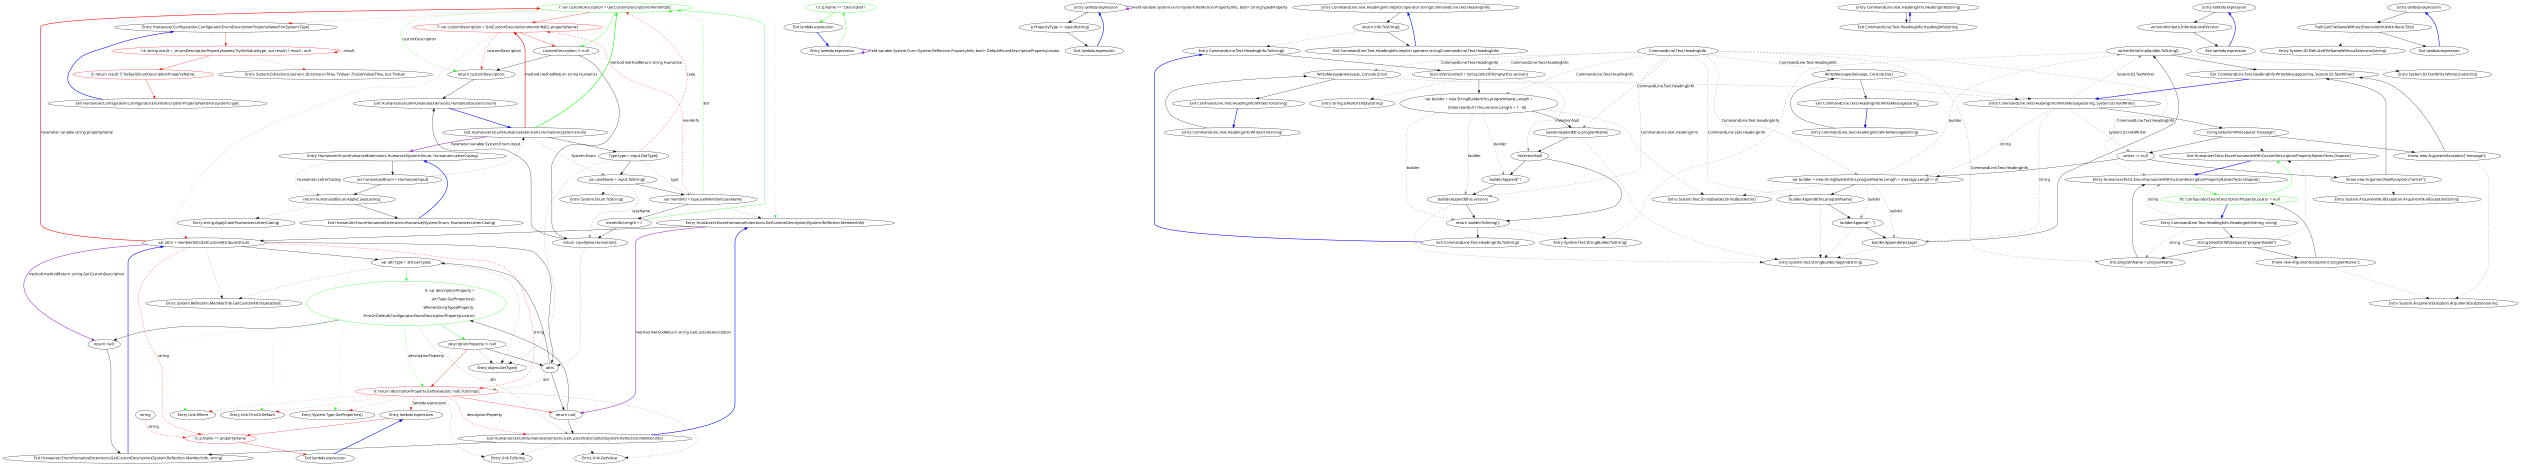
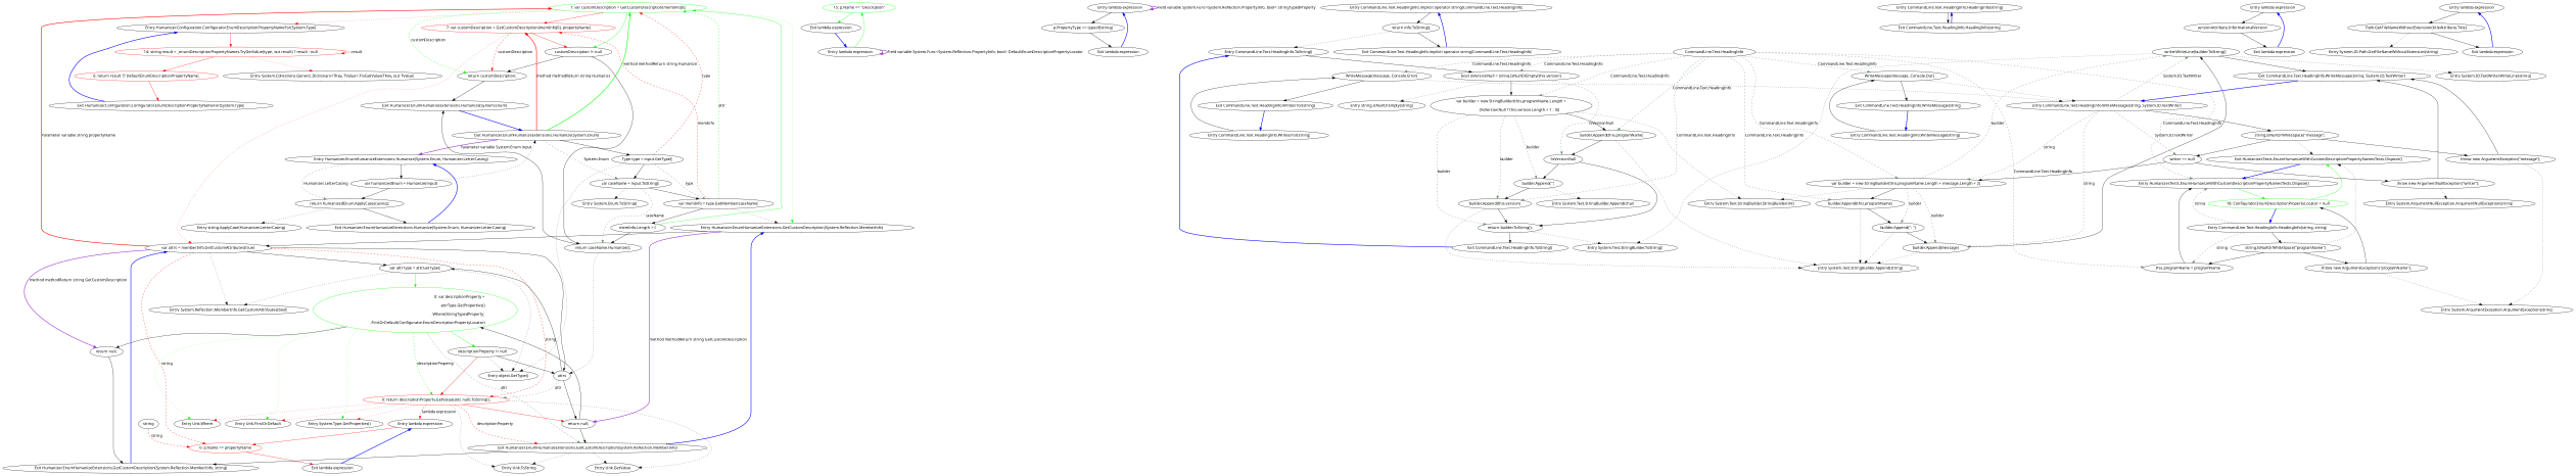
  digraph {
    fontname="Noto Sans"
    node [cluster="lambda expression" fontname="Noto Sans" span="0-0" file="EnumHumanizeWithCustomDescriptionPropertyNamesTests.cs"]
    edge [fontname="Noto Sans" style=solid]
    n1 [cluster="Humanizer.Configuration.Configurator.EnumDescriptionPropertyNameFor(System.Type)" label="Entry Humanizer.Configuration.Configurator.EnumDescriptionPropertyNameFor(System.Type)" span="105-105" file=""]
    n2 [cluster="Humanizer.Configuration.Configurator.EnumDescriptionPropertyNameFor(System.Type)" color=red community=0 label="14: string result = _enumDescriptionPropertyNames.TryGetValue(type, out result) ? result : null" span="107-107" file=""]
    n3 [cluster="Humanizer.Configuration.Configurator.EnumDescriptionPropertyNameFor(System.Type)" color=red community=0 label="6: return result ?? DefaultEnumDescriptionPropertyName;" span="108-108" file=""]
    n4 [cluster="System.Collections.Generic.Dictionary<TKey, TValue>.TryGetValue(TKey, out TValue)" label="Entry System.Collections.Generic.Dictionary<TKey, TValue>.TryGetValue(TKey, out TValue)" file=""]
    n5 [cluster="Humanizer.Configuration.Configurator.EnumDescriptionPropertyNameFor(System.Type)" label="Exit Humanizer.Configuration.Configurator.EnumDescriptionPropertyNameFor(System.Type)" span="105-105" file=""]
    n6 [color=green community=0 label="15: p.Name == ''Description''" span="104-104" file=""]
    n7 [label="Exit lambda expression" span="104-104" file=""]
    n8 [label="Entry lambda expression" span="104-104" file=""]
    n9 [cluster="Humanizer.EnumHumanizeExtensions.GetCustomDescription(System.Reflection.MemberInfo)" file="EnumHumanizeExtensions.cs" label="var attrs = memberInfo.GetCustomAttributes(true)" span="39-39"]
    n10 [cluster="Humanizer.EnumHumanizeExtensions.GetCustomDescription(System.Reflection.MemberInfo)" file="EnumHumanizeExtensions.cs" label="var attrType = attr.GetType()" span="43-43"]
    n11 [cluster="Humanizer.EnumHumanizeExtensions.GetCustomDescription(System.Reflection.MemberInfo)" color=red community=0 file="EnumHumanizeExtensions.cs" label="0: return descriptionProperty.GetValue(attr, null).ToString();" span="49-49"]
    n12 [cluster="Humanizer.EnumHumanizeExtensions.GetCustomDescription(System.Reflection.MemberInfo, string)" file="EnumHumanizeExtensions.cs" label="return null;" span="53-53"]
    n13 [cluster="Humanizer.EnumHumanizeExtensions.GetCustomDescription(System.Reflection.MemberInfo)" file="EnumHumanizeExtensions.cs" label=attrs span="41-41"]
    n14 [cluster="System.Reflection.MemberInfo.GetCustomAttributes(bool)" file="EnumHumanizeExtensions.cs" label="Entry System.Reflection.MemberInfo.GetCustomAttributes(bool)"]
    n15 [color=red community=0 file="EnumHumanizeExtensions.cs" label="0: p.Name == propertyName" span="48-48"]
    n16 [cluster="Humanizer.EnumHumanizeExtensions.Humanize(System.Enum)" color=green community=0 file="EnumHumanizeExtensions.cs" label="7: var customDescription = GetCustomDescription(memInfo[0])" span="27-27"]
    n17 [cluster="Humanizer.EnumHumanizeExtensions.GetCustomDescription(System.Reflection.MemberInfo)" color=green community=0 file="EnumHumanizeExtensions.cs" label="0: var descriptionProperty =\r\n                    attrType.GetProperties()\r\n                        .Where(StringTypedProperty)\r\n                        .FirstOrDefault(Configurator.EnumDescriptionPropertyLocator)" span="44-47"]
    n18 [cluster="object.GetType()" file="EnumHumanizeExtensions.cs" label="Entry object.GetType()"]
    n19 [cluster="Humanizer.EnumHumanizeExtensions.GetCustomDescription(System.Reflection.MemberInfo)" file="EnumHumanizeExtensions.cs" label="Exit Humanizer.EnumHumanizeExtensions.GetCustomDescription(System.Reflection.MemberInfo)" span="37-37"]
    n20 [cluster="Humanizer.EnumHumanizeExtensions.GetCustomDescription(System.Reflection.MemberInfo)" file="EnumHumanizeExtensions.cs" label="return null;" span="52-52"]
    n21 [cluster="Unk.GetValue" file="EnumHumanizeExtensions.cs" label="Entry Unk.GetValue" span=""]
    n22 [cluster="System.Type.GetProperties()" file="EnumHumanizeExtensions.cs" label="Entry System.Type.GetProperties()"]
    n23 [file="EnumHumanizeExtensions.cs" label="Entry lambda expression" span="48-48"]
    n24 [cluster="Unk.Where" file="EnumHumanizeExtensions.cs" label="Entry Unk.Where" span=""]
    n25 [cluster="Unk.FirstOrDefault" file="EnumHumanizeExtensions.cs" label="Entry Unk.FirstOrDefault" span=""]
    n26 [cluster="Unk.ToString" file="EnumHumanizeExtensions.cs" label="Entry Unk.ToString" span=""]
    n27 [cluster="Humanizer.EnumHumanizeExtensions.GetCustomDescription(System.Reflection.MemberInfo, string)" file="EnumHumanizeExtensions.cs" label="Exit Humanizer.EnumHumanizeExtensions.GetCustomDescription(System.Reflection.MemberInfo, string)" span="38-38"]
    n28 [file="EnumHumanizeExtensions.cs" label="Exit lambda expression" span="48-48"]
    n29 [cluster="Humanizer.EnumHumanizeExtensions.GetCustomDescription(System.Reflection.MemberInfo)" file="EnumHumanizeExtensions.cs" label="Entry Humanizer.EnumHumanizeExtensions.GetCustomDescription(System.Reflection.MemberInfo)" span="37-37"]
    n30 [cluster="Humanizer.EnumHumanizeExtensions.Humanize(System.Enum)" color=red community=0 file="EnumHumanizeExtensions.cs" label="7: var customDescription = GetCustomDescription(memInfo[0], propertyName)" span="28-28"]
    n31 [cluster="Humanizer.EnumHumanizeExtensions.Humanize(System.Enum)" file="EnumHumanizeExtensions.cs" label="customDescription != null" span="30-30"]
    n32 [cluster="Humanizer.EnumHumanizeExtensions.Humanize(System.Enum)" file="EnumHumanizeExtensions.cs" label="return customDescription;" span="31-31"]
    n33 [cluster="Humanizer.EnumHumanizeExtensions.GetCustomDescription(System.Reflection.MemberInfo)" file="EnumHumanizeExtensions.cs" label="descriptionProperty != null" span="48-48"]
    n34 [cluster="string.ApplyCase(Humanizer.LetterCasing)" file="EnumHumanizeExtensions.cs" label="Entry string.ApplyCase(Humanizer.LetterCasing)" span="15-15"]
    n35 [cluster="System.Enum.ToString()" file="EnumHumanizeExtensions.cs" label="Entry System.Enum.ToString()"]
    n36 [cluster="Humanizer.EnumHumanizeExtensions.Humanize(System.Enum, Humanizer.LetterCasing)" file="EnumHumanizeExtensions.cs" label="Entry Humanizer.EnumHumanizeExtensions.Humanize(System.Enum, Humanizer.LetterCasing)" span="62-62"]
    n37 [cluster="Humanizer.EnumHumanizeExtensions.Humanize(System.Enum, Humanizer.LetterCasing)" file="EnumHumanizeExtensions.cs" label="var humanizedEnum = Humanize(input)" span="64-64"]
    n38 [cluster="Humanizer.EnumHumanizeExtensions.Humanize(System.Enum, Humanizer.LetterCasing)" file="EnumHumanizeExtensions.cs" label="return humanizedEnum.ApplyCase(casing);" span="66-66"]
    n39 [cluster="Humanizer.EnumHumanizeExtensions.Humanize(System.Enum)" file="EnumHumanizeExtensions.cs" label="Out Humanizer.EnumHumanizeExtensions.Humanize(System.Enum)" span="19-19"]
    n40 [cluster="Humanizer.EnumHumanizeExtensions.Humanize(System.Enum, Humanizer.LetterCasing)" file="EnumHumanizeExtensions.cs" label="Exit Humanizer.EnumHumanizeExtensions.Humanize(System.Enum, Humanizer.LetterCasing)" span="62-62"]
    n41 [cluster="Humanizer.EnumHumanizeExtensions.Humanize(System.Enum)" file="EnumHumanizeExtensions.cs" label="Type type = input.GetType()" span="21-21"]
    n42 [cluster="Humanizer.EnumHumanizeExtensions.Humanize(System.Enum)" file="EnumHumanizeExtensions.cs" label="var caseName = input.ToString()" span="22-22"]
    n43 [file="EnumHumanizeExtensions.cs" label="Entry lambda expression" span="12-12"]
    n44 [file="EnumHumanizeExtensions.cs" label="p.PropertyType == typeof(string)" span="12-12"]
    n45 [file="EnumHumanizeExtensions.cs" label="Exit lambda expression" span="12-12"]
    n46 [cluster="Humanizer.EnumHumanizeExtensions.Humanize(System.Enum)" file="EnumHumanizeExtensions.cs" label="var memInfo = type.GetMember(caseName)" span="23-23"]
    n47 [cluster="Humanizer.EnumHumanizeExtensions.Humanize(System.Enum)" file="EnumHumanizeExtensions.cs" label="return caseName.Humanize();" span="34-34"]
    n48 [cluster="Humanizer.EnumHumanizeExtensions.Humanize(System.Enum)" file="EnumHumanizeExtensions.cs" label="memInfo.Length > 0" span="25-25"]
    n49 [cluster="Humanizer.EnumHumanizeExtensions.Humanize(System.Enum)" file="EnumHumanizeExtensions.cs" label="Exit Humanizer.EnumHumanizeExtensions.Humanize(System.Enum)" span="19-19"]
    n50 [file="EnumHumanizeExtensions.cs" label=string cluster="" span=""]
    n51 [cluster="CommandLine.Text.HeadingInfo.implicit operator string(CommandLine.Text.HeadingInfo)" label="Entry CommandLine.Text.HeadingInfo.implicit operator string(CommandLine.Text.HeadingInfo)" span="73-73"]
    n52 [cluster="CommandLine.Text.HeadingInfo.implicit operator string(CommandLine.Text.HeadingInfo)" label="return info.ToString();" span="75-75"]
    n53 [cluster="CommandLine.Text.HeadingInfo.implicit operator string(CommandLine.Text.HeadingInfo)" label="Exit CommandLine.Text.HeadingInfo.implicit operator string(CommandLine.Text.HeadingInfo)" span="73-73"]
    n54 [cluster="CommandLine.Text.HeadingInfo.ToString()" label="Entry CommandLine.Text.HeadingInfo.ToString()" span="82-82"]
    n55 [cluster="CommandLine.Text.HeadingInfo.ToString()" label="bool isVersionNull = string.IsNullOrEmpty(this.version)" span="84-84"]
    n56 [cluster="CommandLine.Text.HeadingInfo.HeadingInfo(string)" label="Entry CommandLine.Text.HeadingInfo.HeadingInfo(string)" span="25-25"]
    n57 [cluster="CommandLine.Text.HeadingInfo.HeadingInfo(string)" label="Exit CommandLine.Text.HeadingInfo.HeadingInfo(string)" span="25-25"]
    n58 [cluster="System.ArgumentNullException.ArgumentNullException(string)" label="Entry System.ArgumentNullException.ArgumentNullException(string)"]
    n59 [cluster="CommandLine.Text.HeadingInfo.ToString()" label="var builder = new StringBuilder(this.programName.Length +\r\n                (!isVersionNull ? this.version.Length + 1 : 0))" span="85-86"]
    n60 [cluster="CommandLine.Text.HeadingInfo.ToString()" label="!isVersionNull" span="88-88"]
    n61 [cluster="string.IsNullOrEmpty(string)" label="Entry string.IsNullOrEmpty(string)"]
    n62 [cluster="CommandLine.Text.HeadingInfo.ToString()" label="builder.Append(this.programName)" span="87-87"]
    n63 [cluster="CommandLine.Text.HeadingInfo.ToString()" label="builder.Append(' ')" span="90-90"]
    n64 [cluster="CommandLine.Text.HeadingInfo.ToString()" label="builder.Append(this.version)" span="91-91"]
    n65 [cluster="CommandLine.Text.HeadingInfo.ToString()" label="return builder.ToString();" span="94-94"]
    n66 [cluster="System.Text.StringBuilder.StringBuilder(int)" label="Entry System.Text.StringBuilder.StringBuilder(int)"]
    n67 [cluster="System.Text.StringBuilder.Append(string)" label="Entry System.Text.StringBuilder.Append(string)"]
+   n68 [cluster="System.Text.StringBuilder.Append(char)" label="Entry System.Text.StringBuilder.Append(char)"]
    n69 [cluster="CommandLine.Text.HeadingInfo.ToString()" label="Exit CommandLine.Text.HeadingInfo.ToString()" span="82-82"]
    n70 [cluster="System.Text.StringBuilder.ToString()" label="Entry System.Text.StringBuilder.ToString()"]
    n71 [cluster="System.ArgumentException.ArgumentException(string)" label="Entry System.ArgumentException.ArgumentException(string)"]
    n72 [cluster="CommandLine.Text.HeadingInfo.HeadingInfo(string, string)" label="Entry CommandLine.Text.HeadingInfo.HeadingInfo(string, string)" span="37-37"]
    n73 [cluster="CommandLine.Text.HeadingInfo.HeadingInfo(string, string)" label="string.IsNullOrWhiteSpace(''programName'')" span="39-39"]
    n74 [cluster="CommandLine.Text.HeadingInfo.HeadingInfo(string, string)" label="this.programName = programName" span="41-41"]
    n75 [cluster="Humanizer.Tests.EnumHumanizeWithCustomDescriptionPropertyNamesTests.Dispose()" label="Entry Humanizer.Tests.EnumHumanizeWithCustomDescriptionPropertyNamesTests.Dispose()" span="13-13"]
    n76 [cluster="CommandLine.Text.HeadingInfo.HeadingInfo(string, string)" label="throw new ArgumentException(''programName'');" span="39-39"]
    n77 [cluster="Humanizer.Tests.EnumHumanizeWithCustomDescriptionPropertyNamesTests.Dispose()" label="Exit Humanizer.Tests.EnumHumanizeWithCustomDescriptionPropertyNamesTests.Dispose()" span="13-13"]
    n78 [cluster="Humanizer.Tests.EnumHumanizeWithCustomDescriptionPropertyNamesTests.Dispose()" color=green community=0 label="18: Configurator.EnumDescriptionPropertyLocator = null" span="15-15"]
    n79 [cluster="CommandLine.Text.HeadingInfo.WriteMessage(string, System.IO.TextWriter)" label="Entry CommandLine.Text.HeadingInfo.WriteMessage(string, System.IO.TextWriter)" span="105-105"]
    n80 [cluster="CommandLine.Text.HeadingInfo.WriteMessage(string, System.IO.TextWriter)" label="string.IsNullOrWhiteSpace(''message'')" span="107-107"]
    n81 [cluster="CommandLine.Text.HeadingInfo.WriteMessage(string, System.IO.TextWriter)" label="writer == null" span="108-108"]
    n82 [cluster="CommandLine.Text.HeadingInfo.WriteMessage(string, System.IO.TextWriter)" label="var builder = new StringBuilder(this.programName.Length + message.Length + 2)" span="110-110"]
    n83 [cluster="CommandLine.Text.HeadingInfo.WriteMessage(string, System.IO.TextWriter)" label="builder.Append(message)" span="113-113"]
    n84 [cluster="CommandLine.Text.HeadingInfo.WriteMessage(string, System.IO.TextWriter)" label="writer.WriteLine(builder.ToString())" span="114-114"]
    n85 [cluster="CommandLine.Text.HeadingInfo.WriteMessage(string, System.IO.TextWriter)" label="throw new ArgumentException(''message'');" span="107-107"]
    n86 [cluster="CommandLine.Text.HeadingInfo.WriteMessage(string, System.IO.TextWriter)" label="throw new ArgumentNullException(''writer'');" span="108-108"]
    n87 [cluster="CommandLine.Text.HeadingInfo.WriteMessage(string, System.IO.TextWriter)" label="builder.Append(this.programName)" span="111-111"]
    n88 [cluster="CommandLine.Text.HeadingInfo.WriteMessage(string, System.IO.TextWriter)" label="builder.Append('': '')" span="112-112"]
    n89 [cluster="CommandLine.Text.HeadingInfo.WriteMessage(string, System.IO.TextWriter)" label="Exit CommandLine.Text.HeadingInfo.WriteMessage(string, System.IO.TextWriter)" span="105-105"]
    n90 [cluster="System.IO.TextWriter.WriteLine(string)" label="Entry System.IO.TextWriter.WriteLine(string)"]
    n91 [label="Entry lambda expression" span="62-62"]
    n92 [label="versionAttribute.InformationalVersion" span="62-62"]
    n93 [label="Exit lambda expression" span="62-62"]
    n94 [label="Entry lambda expression" span="58-58"]
    n95 [label="Path.GetFileNameWithoutExtension(titleAttribute.Title)" span="58-58"]
    n96 [label="Exit lambda expression" span="58-58"]
    n97 [cluster="System.IO.Path.GetFileNameWithoutExtension(string)" label="Entry System.IO.Path.GetFileNameWithoutExtension(string)"]
    n98 [cluster="CommandLine.Text.HeadingInfo.WriteMessage(string)" label="Entry CommandLine.Text.HeadingInfo.WriteMessage(string)" span="123-123"]
    n99 [cluster="CommandLine.Text.HeadingInfo.WriteMessage(string)" label="WriteMessage(message, Console.Out)" span="125-125"]
    n100 [cluster="CommandLine.Text.HeadingInfo.WriteMessage(string)" label="Exit CommandLine.Text.HeadingInfo.WriteMessage(string)" span="123-123"]
    n101 [cluster="CommandLine.Text.HeadingInfo.WriteError(string)" label="Entry CommandLine.Text.HeadingInfo.WriteError(string)" span="134-134"]
    n102 [cluster="CommandLine.Text.HeadingInfo.WriteError(string)" label="WriteMessage(message, Console.Error)" span="136-136"]
    n103 [cluster="CommandLine.Text.HeadingInfo.WriteError(string)" label="Exit CommandLine.Text.HeadingInfo.WriteError(string)" span="134-134"]
    n104 [label="CommandLine.Text.HeadingInfo" cluster="" span=""]
    n1 -> n2 [color=red]
    n2 -> n2 [color=red label=result style=dashed]
    n2 -> n3 [color=red]
    n2 -> n4 [color=red style=dotted]
    n3 -> n5 [color=red]
    n5 -> n1 [color=blue style=bold]
    n6 -> n7 [color=green]
    n7 -> n8 [color=blue style=bold]
    n8 -> n6 [color=green]
    n8 -> n8 [color=darkorchid label="Field variable System.Func<System.Reflection.PropertyInfo, bool> DefaultEnumDescriptionPropertyLocator" style=bold]
    n9 -> n10
    n9 -> n11 [color=red label=string style=dashed]
    n9 -> n12 [color=darkorchid label="method methodReturn string GetCustomDescription" style=bold]
    n9 -> n13
    n9 -> n14 [style=dotted]
    n9 -> n15 [color=red label=string style=dashed]
    n9 -> n16 [color=red label="Parameter variable string propertyName" style=bold]
    n10 -> n14 [style=dotted]
    n10 -> n17 [color=green]
    n10 -> n18 [style=dotted]
    n11 -> n19 [color=red label=descriptionProperty style=dashed]
    n11 -> n20 [color=red]
    n11 -> n21 [style=dotted]
    n11 -> n22 [color=red style=dotted]
    n11 -> n23 [color=red label="lambda expression" style=dashed]
    n11 -> n24 [color=red style=dotted]
    n11 -> n25 [color=red style=dotted]
    n11 -> n26 [style=dotted]
    n12 -> n27
    n13 -> n10
    n13 -> n11 [color=darkseagreen4 label=attr style=dashed]
    n13 -> n20
    n15 -> n28 [color=red]
    n16 -> n1 [color=red style=dotted]
    n16 -> n29 [color=green style=dotted]
    n16 -> n30 [color=red]
    n16 -> n31 [color=green]
    n16 -> n32 [color=green label=customDescription style=dashed]
    n17 -> n11 [color=green label=descriptionProperty style=dashed]
    n17 -> n12
    n17 -> n19 [color=darkseagreen4 label=attr style=dashed]
    n17 -> n22 [color=green style=dotted]
    n17 -> n24 [color=green style=dotted]
    n17 -> n25 [color=green style=dotted]
    n17 -> n33 [color=green]
    n19 -> n21 [style=dotted]
    n19 -> n26 [style=dotted]
    n19 -> n27
    n19 -> n29 [color=blue style=bold]
    n20 -> n17
    n20 -> n19
    n23 -> n15 [color=red]
    n27 -> n9 [color=blue style=bold]
    n28 -> n23 [color=blue style=bold]
    n29 -> n9
    n29 -> n20 [color=darkorchid label="method methodReturn string GetCustomDescription" style=bold]
    n30 -> n9 [color=red style=dotted]
    n30 -> n31 [color=red]
    n30 -> n32 [color=red label=customDescription style=dashed]
    n31 -> n32
    n31 -> n47
    n32 -> n49
    n33 -> n11 [color=red]
    n33 -> n13
    n33 -> n18 [style=dotted]
    n36 -> n37
    n36 -> n38 [color=darkseagreen4 label="Humanizer.LetterCasing" style=dashed]
    n37 -> n38
    n37 -> n39 [style=dotted]
    n38 -> n34 [style=dotted]
    n38 -> n40
    n39 -> n16 [color=green label="method methodReturn string Humanize" style=bold]
    n39 -> n30 [color=red label="method methodReturn string Humanize" style=bold]
    n39 -> n36 [color=darkorchid label="Parameter variable System.Enum input" style=bold]
    n39 -> n41
    n39 -> n42 [color=darkseagreen4 label="System.Enum" style=dashed]
    n40 -> n36 [color=blue style=bold]
    n41 -> n16 [color=red label=type style=dashed]
    n41 -> n18 [style=dotted]
    n41 -> n42
    n41 -> n46 [color=darkseagreen4 label=type style=dashed]
    n42 -> n35 [style=dotted]
    n42 -> n46
    n42 -> n47 [color=darkseagreen4 label=caseName style=dashed]
    n43 -> n43 [color=darkorchid label="Field variable System.Func<System.Reflection.PropertyInfo, bool> StringTypedProperty" style=bold]
    n43 -> n44
    n44 -> n45
    n45 -> n43 [color=blue style=bold]
    n46 -> n16 [color=green label=attr style=dashed]
    n46 -> n29 [style=dotted]
    n46 -> n30 [color=red label=memInfo style=dashed]
    n46 -> n48
    n47 -> n13 [style=dotted]
    n47 -> n49
    n48 -> n16 [color=green]
    n48 -> n47
    n49 -> n39 [color=blue style=bold]
    n50 -> n15 [color=red label=string style=dashed]
    n51 -> n52
    n52 -> n53
    n52 -> n54 [style=dotted]
    n53 -> n51 [color=blue style=bold]
    n54 -> n55
    n55 -> n59
    n55 -> n60 [color=darkseagreen4 label=isVersionNull style=dashed]
    n55 -> n61 [style=dotted]
    n56 -> n57
    n57 -> n56 [color=blue style=bold]
    n59 -> n62
    n59 -> n63 [color=darkseagreen4 label=builder style=dashed]
    n59 -> n64 [color=darkseagreen4 label=builder style=dashed]
    n59 -> n65 [color=darkseagreen4 label=builder style=dashed]
    n59 -> n66 [style=dotted]
    n60 -> n63
    n60 -> n65
    n62 -> n60
    n62 -> n67 [style=dotted]
    n63 -> n64
+   n63 -> n68 [style=dotted]
    n64 -> n65
    n64 -> n67 [style=dotted]
    n65 -> n69
    n65 -> n70 [style=dotted]
    n69 -> n54 [color=blue style=bold]
    n72 -> n73
    n72 -> n74 [color=darkseagreen4 label=string style=dashed]
    n72 -> n75 [color=darkseagreen4 label=string style=dashed]
    n73 -> n74
    n73 -> n76
    n73 -> n77 [style=dotted]
    n74 -> n75
    n75 -> n78 [color=green]
    n76 -> n71 [style=dotted]
    n76 -> n78
    n77 -> n75 [color=blue style=bold]
    n78 -> n72 [color=blue style=bold]
    n78 -> n77 [color=green]
    n79 -> n80
    n79 -> n81 [color=darkseagreen4 label="System.IO.TextWriter" style=dashed]
    n79 -> n82 [color=darkseagreen4 label=string style=dashed]
    n79 -> n83 [color=darkseagreen4 label=string style=dashed]
    n79 -> n84 [color=darkseagreen4 label="System.IO.TextWriter" style=dashed]
    n80 -> n77 [style=dotted]
    n80 -> n81
    n80 -> n85
    n81 -> n82
    n81 -> n86
    n82 -> n66 [style=dotted]
    n82 -> n83 [color=darkseagreen4 label=builder style=dashed]
    n82 -> n84 [color=darkseagreen4 label=builder style=dashed]
    n82 -> n87
    n82 -> n88 [color=darkseagreen4 label=builder style=dashed]
    n83 -> n67 [style=dotted]
    n83 -> n84
    n84 -> n70 [style=dotted]
    n84 -> n89
    n84 -> n90 [style=dotted]
    n85 -> n71 [style=dotted]
    n85 -> n89
    n86 -> n58 [style=dotted]
    n86 -> n89
    n87 -> n67 [style=dotted]
    n87 -> n88
    n88 -> n67 [style=dotted]
    n88 -> n83
    n89 -> n79 [color=blue style=bold]
    n91 -> n92
    n92 -> n93
    n93 -> n91 [color=blue style=bold]
    n94 -> n95
    n95 -> n96
    n95 -> n97 [style=dotted]
    n96 -> n94 [color=blue style=bold]
    n98 -> n99
    n99 -> n79 [style=dotted]
    n99 -> n100
    n100 -> n98 [color=blue style=bold]
    n101 -> n102
    n102 -> n79 [style=dotted]
    n102 -> n103
    n103 -> n101 [color=blue style=bold]
    n104 -> n55 [color=darkseagreen4 label="CommandLine.Text.HeadingInfo" style=dashed]
    n104 -> n59 [color=darkseagreen4 label="CommandLine.Text.HeadingInfo" style=dashed]
    n104 -> n62 [color=darkseagreen4 label="CommandLine.Text.HeadingInfo" style=dashed]
    n104 -> n64 [color=darkseagreen4 label="CommandLine.Text.HeadingInfo" style=dashed]
    n104 -> n74 [color=darkseagreen4 label="CommandLine.Text.HeadingInfo" style=dashed]
    n104 -> n75 [color=darkseagreen4 label="CommandLine.Text.HeadingInfo" style=dashed]
    n104 -> n82 [color=darkseagreen4 label="CommandLine.Text.HeadingInfo" style=dashed]
    n104 -> n87 [color=darkseagreen4 label="CommandLine.Text.HeadingInfo" style=dashed]
    n104 -> n99 [color=darkseagreen4 label="CommandLine.Text.HeadingInfo" style=dashed]
    n104 -> n102 [color=darkseagreen4 label="CommandLine.Text.HeadingInfo" style=dashed]
  }
